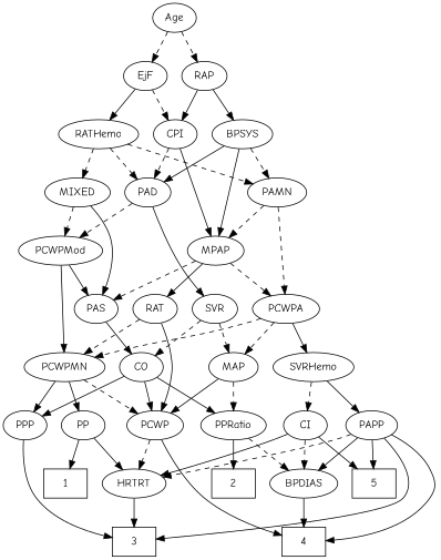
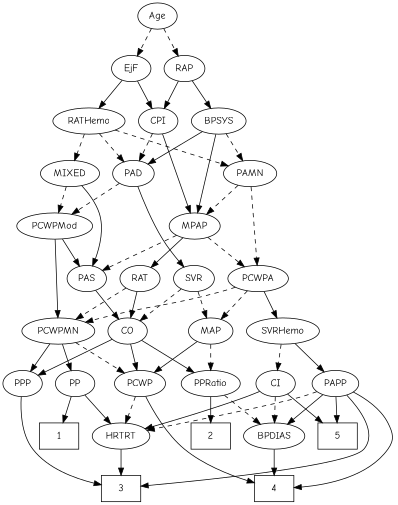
  strict digraph {
    fontname="Comic Neue"
    node [fontname="Comic Neue"]
    edge [fontname="Comic Neue" style=solid]
    1 [height=0.5 shape=box width=0.75]
    2 [height=0.5 shape=box width=0.75]
    3 [height=0.5 shape=box width=0.75]
    4 [height=0.5 shape=box width=0.75]
    5 [height=0.5 shape=box width=0.75]
    Age [height=0.5 width=0.75]
    EjF [height=0.5 width=0.75]
    RAP [height=0.5 width=0.77632]
    RATHemo [height=0.5 width=1.3721]
    CPI [height=0.5 width=0.75]
    BPSYS [height=0.5 width=1.0471]
    MIXED [height=0.5 width=1.1193]
    PAD [height=0.5 width=0.79437]
    PAMN [height=0.5 width=1.011]
    MPAP [height=0.5 width=0.97491]
    PAS [height=0.5 width=0.75]
    PCWPMod [height=0.5 width=1.4443]
    SVR [height=0.5 width=0.77632]
    PCWPA [height=0.5 width=1.1555]
    RAT [height=0.5 width=0.75827]
    CO [height=0.5 width=0.75]
    PCWPMN [height=0.5 width=1.3902]
    PPP [height=0.5 width=0.75]
    PPRatio [height=0.5 width=1.1013]
    PCWP [height=0.5 width=0.97491]
    PP [height=0.5 width=0.75]
    MAP [height=0.5 width=0.84854]
    SVRHemo [height=0.5 width=1.3902]
    CI [height=0.5 width=0.75]
    PAPP [height=0.5 width=0.88464]
    BPDIAS [height=0.5 width=1.1735]
    HRTRT [height=0.5 width=1.1013]
    Age -> EjF [style=dashed]
    Age -> RAP [style=dashed]
    EjF -> RATHemo
-   EjF -> CPI [style=dashed]
+   EjF -> CPI
    RAP -> CPI
    RAP -> BPSYS
    RATHemo -> MIXED [style=dashed]
    RATHemo -> PAD [style=dashed]
    RATHemo -> PAMN [style=dashed]
    CPI -> PAD [style=dashed]
    CPI -> MPAP
    BPSYS -> PAD
    BPSYS -> PAMN [style=dashed]
    BPSYS -> MPAP
    MIXED -> PAS
    MIXED -> PCWPMod [style=dashed]
    PAD -> PCWPMod [style=dashed]
    PAD -> SVR
    PAMN -> MPAP [style=dashed]
    PAMN -> PCWPA [style=dashed]
    MPAP -> PAS [style=dashed]
    MPAP -> PCWPA [style=dashed]
    MPAP -> RAT
    PAS -> CO
    PCWPMod -> PAS
    PCWPMod -> PCWPMN
    SVR -> CO [style=dashed]
    SVR -> MAP [style=dashed]
    PCWPA -> PCWPMN [style=dashed]
    PCWPA -> MAP [style=dashed]
    PCWPA -> SVRHemo
-   RAT -> PCWP
+   RAT -> CO
    RAT -> PCWPMN [style=dashed]
    CO -> PPP
    CO -> PPRatio
    CO -> PCWP
    PCWPMN -> PPP
    PCWPMN -> PCWP [style=dashed]
    PCWPMN -> PP
    PPP -> 3
    PPRatio -> 2
    PPRatio -> BPDIAS [style=dashed]
    PCWP -> 4
    PCWP -> HRTRT [style=dashed]
    PP -> 1
    PP -> HRTRT
    MAP -> PPRatio [style=dashed]
    MAP -> PCWP
    SVRHemo -> CI [style=dashed]
    SVRHemo -> PAPP
    CI -> 5
    CI -> BPDIAS [style=dashed]
    CI -> HRTRT
    PAPP -> 3
    PAPP -> 4
    PAPP -> 5
    PAPP -> BPDIAS
    PAPP -> HRTRT [style=dashed]
    BPDIAS -> 4
    HRTRT -> 3
  }
